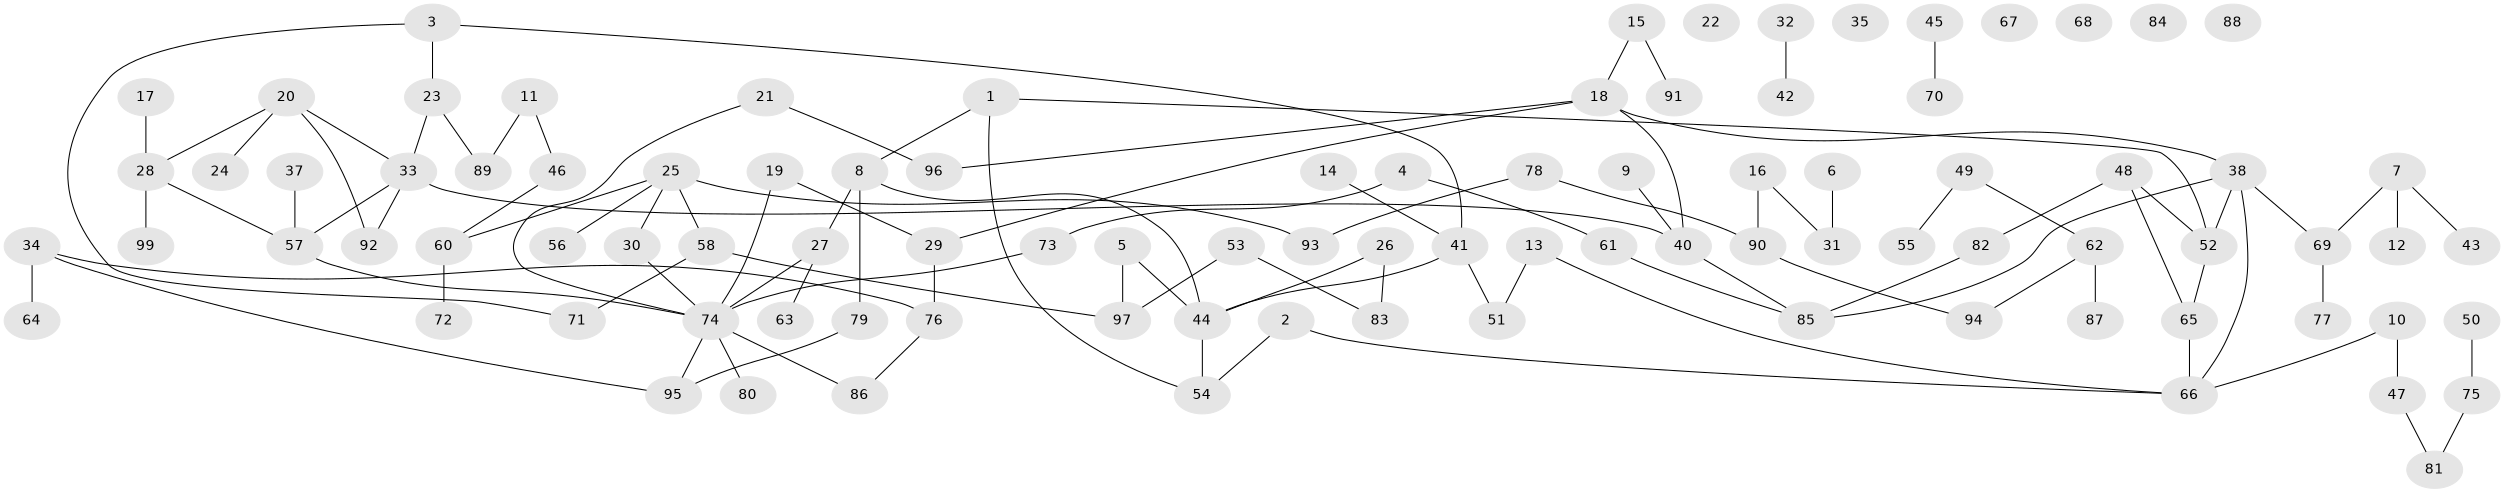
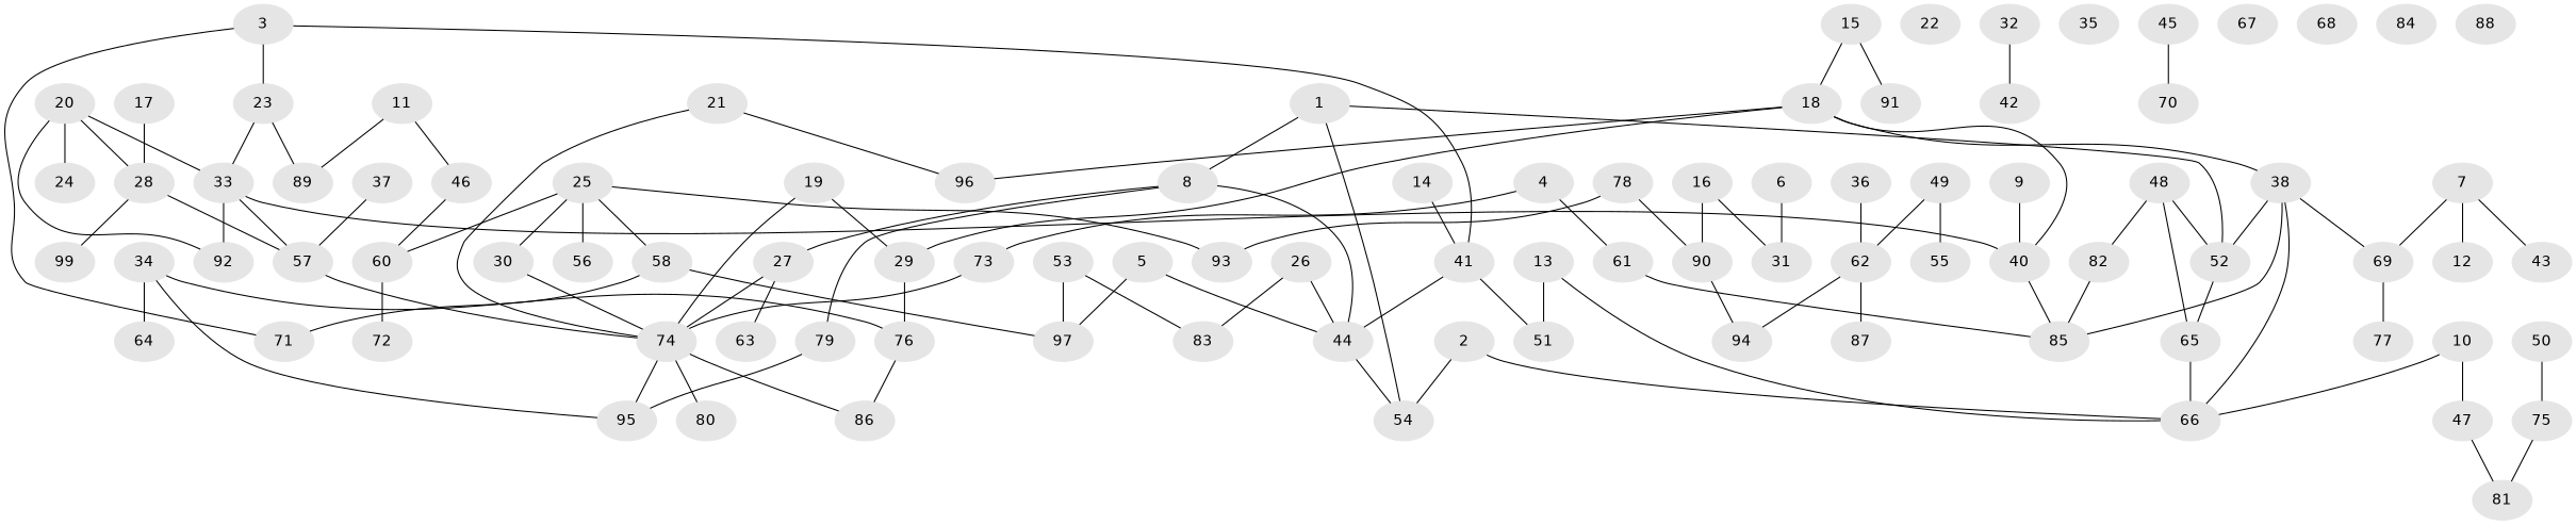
  graph {
    fontname="DejaVu Sans"
    node [color=gray90 fontname="DejaVu Sans" style=filled]
    edge [fontname="DejaVu Sans"]
    1
    8
    52
    54
    44
    27
    79
    65
    2
    66
    3
    23
    41
    71
    89
    33
    51
    4
    61
    73
    85
    74
    5
    97
    6
    31
    7
    12
    43
    69
    77
    63
    95
    9
    40
    10
    47
    81
    11
    46
    60
    13
    14
    15
    18
    91
    29
    38
    96
    16
    90
    94
    17
    28
    n55 [label=99]
    57
    76
    19
    80
    86
    20
    24
    92
    21
    22
    25
    30
    56
    58
    93
    72
    26
    83
    32
    42
    34
    64
    35
+   36
    62
    87
    37
    45
    70
    48
    82
    49
    55
    50
    75
    53
    67
    68
    78
    84
    88
    1 -- 8
    1 -- 52
    1 -- 54
    8 -- 44
    8 -- 27
    8 -- 79
    52 -- 65
    44 -- 54
    27 -- 74
    27 -- 63
    79 -- 95
    65 -- 66
    2 -- 54
    2 -- 66
    3 -- 23
    3 -- 41
    3 -- 71
    23 -- 89
    23 -- 33
    41 -- 44
    41 -- 51
    33 -- 40
    33 -- 57
    33 -- 92
    4 -- 61
    4 -- 73
    61 -- 85
    73 -- 74
    74 -- 95
    74 -- 80
    74 -- 86
    5 -- 44
    5 -- 97
    6 -- 31
    7 -- 12
    7 -- 43
    7 -- 69
    69 -- 77
    9 -- 40
    40 -- 85
    10 -- 66
    10 -- 47
    47 -- 81
    11 -- 89
    11 -- 46
    46 -- 60
    60 -- 72
    13 -- 66
    13 -- 51
    14 -- 41
    15 -- 18
    15 -- 91
    18 -- 40
    18 -- 29
    18 -- 38
    18 -- 96
    29 -- 76
    38 -- 52
    38 -- 66
    38 -- 85
    38 -- 69
    16 -- 31
    16 -- 90
    90 -- 94
    17 -- 28
    28 -- n55
    28 -- 57
    57 -- 74
    76 -- 86
    19 -- 74
    19 -- 29
    20 -- 33
    20 -- 28
    20 -- 24
    20 -- 92
    21 -- 74
    21 -- 96
    25 -- 60
    25 -- 30
    25 -- 56
    25 -- 58
    25 -- 93
    30 -- 74
    58 -- 71
    58 -- 97
    26 -- 44
    26 -- 83
    32 -- 42
    34 -- 95
    34 -- 76
    34 -- 64
+   36 -- 62
    62 -- 94
    62 -- 87
    37 -- 57
    45 -- 70
    48 -- 52
    48 -- 65
    48 -- 82
    82 -- 85
    49 -- 62
    49 -- 55
    50 -- 75
    75 -- 81
    53 -- 97
    53 -- 83
    78 -- 90
    78 -- 93
  }
